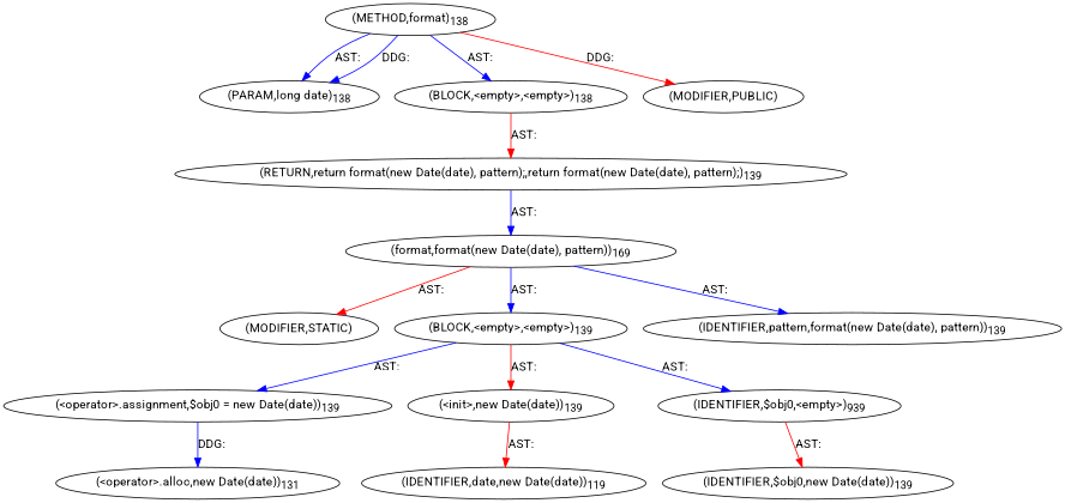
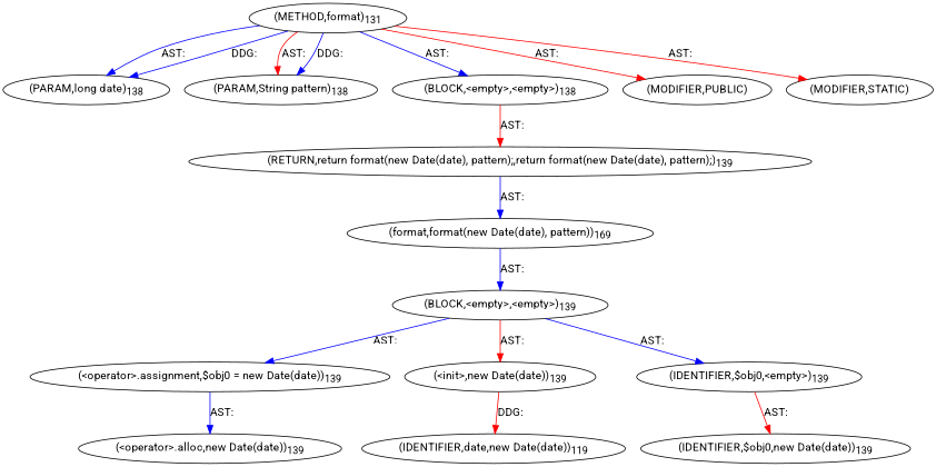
  digraph {
    fontname=Roboto
    node [fontname=Roboto]
    edge [color=blue fontname=Roboto]
-   n1 [label=<(METHOD,format)<SUB>138</SUB>>]
+   n1 [label=<(METHOD,format)<SUB>131</SUB>>]
    n2 [label=<(PARAM,long date)<SUB>138</SUB>>]
+   n3 [label=<(PARAM,String pattern)<SUB>138</SUB>>]
    n4 [label=<(BLOCK,&lt;empty&gt;,&lt;empty&gt;)<SUB>138</SUB>>]
    n5 [label=<(MODIFIER,PUBLIC)>]
    n6 [label=<(MODIFIER,STATIC)>]
    n7 [label=<(RETURN,return format(new Date(date), pattern);,return format(new Date(date), pattern);)<SUB>139</SUB>>]
    n8 [label=<(format,format(new Date(date), pattern))<SUB>169</SUB>>]
    n9 [label=<(BLOCK,&lt;empty&gt;,&lt;empty&gt;)<SUB>139</SUB>>]
-   n10 [label=<(IDENTIFIER,pattern,format(new Date(date), pattern))<SUB>139</SUB>>]
    n11 [label=<(&lt;operator&gt;.assignment,$obj0 = new Date(date))<SUB>139</SUB>>]
    n12 [label=<(&lt;init&gt;,new Date(date))<SUB>139</SUB>>]
-   n13 [label=<(IDENTIFIER,$obj0,&lt;empty&gt;)<SUB>939</SUB>>]
-   n14 [label=<(&lt;operator&gt;.alloc,new Date(date))<SUB>131</SUB>>]
+   n13 [label=<(IDENTIFIER,$obj0,&lt;empty&gt;)<SUB>139</SUB>>]
+   n14 [label=<(&lt;operator&gt;.alloc,new Date(date))<SUB>139</SUB>>]
    n15 [label=<(IDENTIFIER,date,new Date(date))<SUB>119</SUB>>]
    n16 [label=<(IDENTIFIER,$obj0,new Date(date))<SUB>139</SUB>>]
    n1 -> n2 [label="AST: "]
    n1 -> n2 [label="DDG: "]
+   n1 -> n3 [color=red label="AST: "]
+   n1 -> n3 [label="DDG: "]
    n1 -> n4 [label="AST: "]
-   n1 -> n5 [color=red label="DDG: "]
-   n8 -> n6 [color=red label="AST: "]
+   n1 -> n5 [color=red label="AST: "]
+   n1 -> n6 [color=red label="AST: "]
    n4 -> n7 [color=red label="AST: "]
    n7 -> n8 [label="AST: "]
    n8 -> n9 [label="AST: "]
-   n8 -> n10 [label="AST: "]
    n9 -> n11 [label="AST: "]
    n9 -> n12 [color=red label="AST: "]
    n9 -> n13 [label="AST: "]
-   n11 -> n14 [label="DDG: "]
-   n12 -> n15 [color=red label="AST: "]
+   n11 -> n14 [label="AST: "]
+   n12 -> n15 [color=red label="DDG: "]
    n13 -> n16 [color=red label="AST: "]
  }
